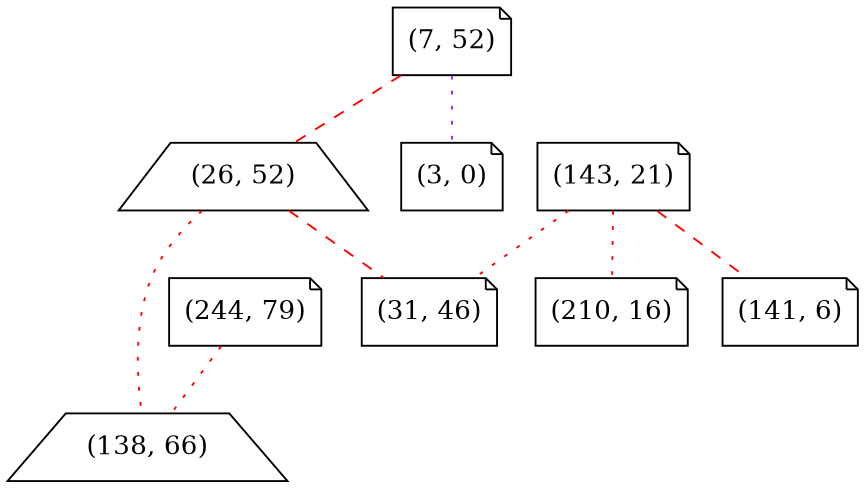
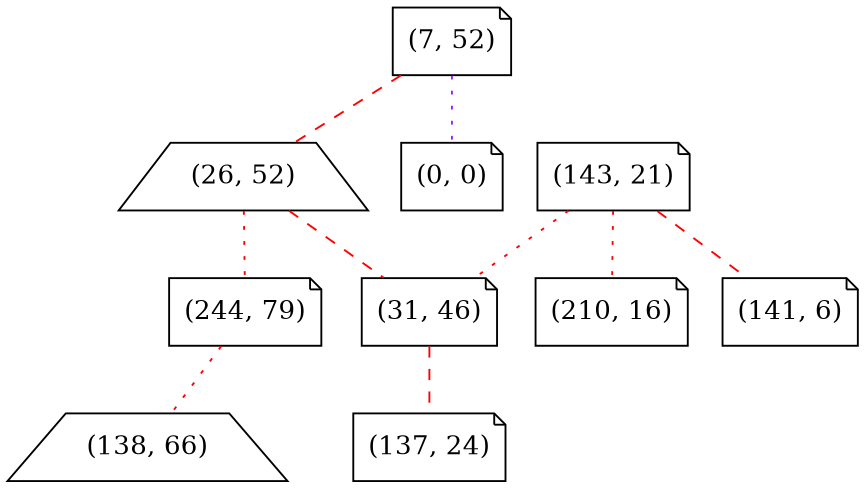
  graph {
    node [shape=note]
    edge [color=red style=dotted weight=1]
    "(7, 52)"
-   "(0, 0)" [label="(3, 0)"]
+   "(0, 0)"
    "(26, 52)" [shape=trapezium]
    "(31, 46)"
    "(138, 66)" [shape=trapezium]
+   "(137, 24)"
    "(143, 21)"
    "(141, 6)"
    "(210, 16)"
    "(244, 79)"
    "(7, 52)" -- "(0, 0)" [color=purple weight=4]
    "(7, 52)" -- "(26, 52)" [style=dashed]
    "(26, 52)" -- "(31, 46)" [style=dashed]
-   "(26, 52)" -- "(138, 66)"
+   "(26, 52)" -- "(244, 79)"
+   "(31, 46)" -- "(137, 24)" [style=dashed]
    "(143, 21)" -- "(31, 46)"
    "(143, 21)" -- "(141, 6)" [style=dashed]
    "(143, 21)" -- "(210, 16)"
    "(244, 79)" -- "(138, 66)"
  }
